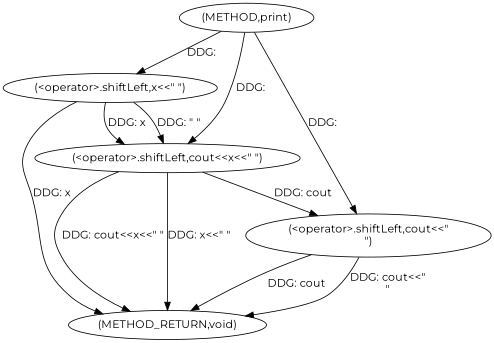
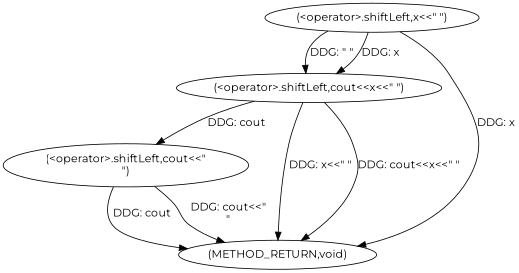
  digraph {
    fontname=Montserrat
    node [fontname=Montserrat]
    edge [fontname=Montserrat]
-   n1 [label="(METHOD,print)"]
    n2 [label="(<operator>.shiftLeft,cout<<x<<\" \")"]
    n3 [label="(<operator>.shiftLeft,cout<<\"\n\")"]
    n4 [label="(<operator>.shiftLeft,x<<\" \")"]
    n5 [label="(METHOD_RETURN,void)"]
-   n1 -> n2 [label="DDG: "]
-   n1 -> n3 [label="DDG: "]
-   n1 -> n4 [label="DDG: "]
    n2 -> n3 [label="DDG: cout"]
    n2 -> n5 [label="DDG: x<<\" \""]
    n2 -> n5 [label="DDG: cout<<x<<\" \""]
    n3 -> n5 [label="DDG: cout"]
    n3 -> n5 [label="DDG: cout<<\"\n\""]
    n4 -> n2 [label="DDG: \" \""]
    n4 -> n2 [label="DDG: x"]
    n4 -> n5 [label="DDG: x"]
  }
